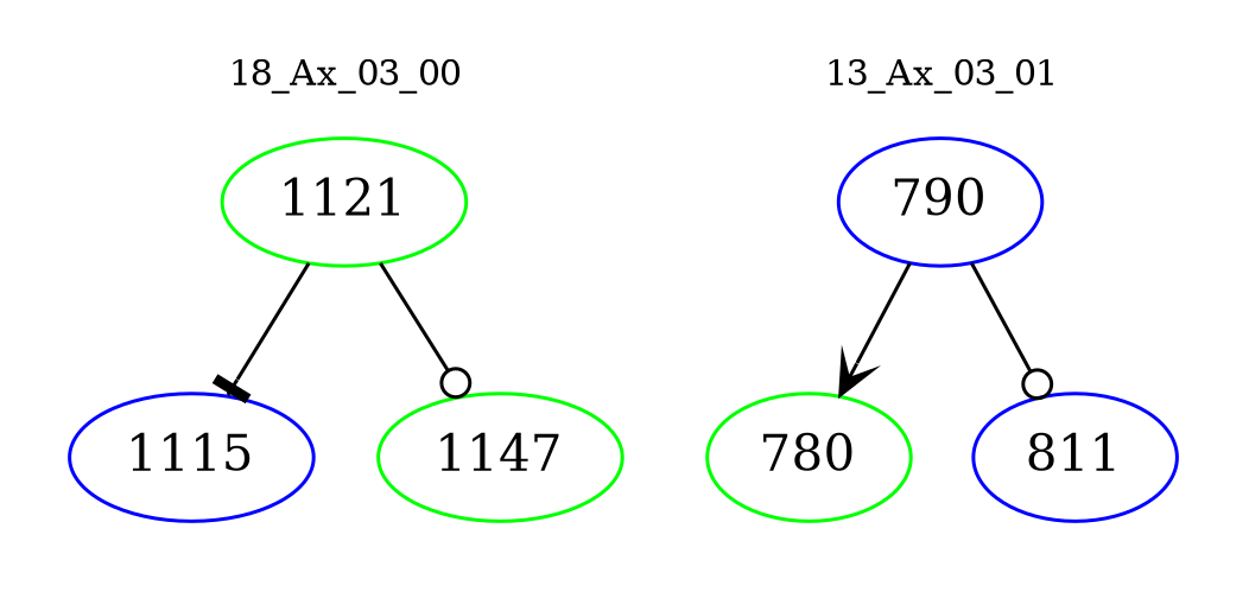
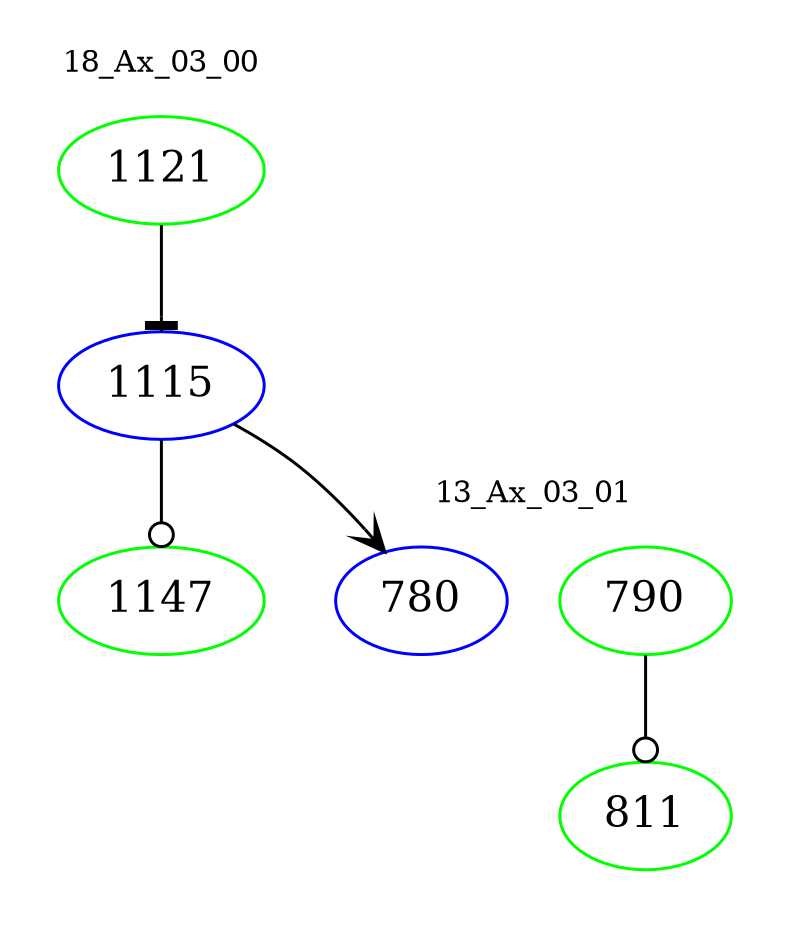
  digraph {
    node [color=green]
    edge [arrowhead=odot color=black]
    n1 [label=1121]
    n2 [color=blue label=1115]
    n3 [label=1147]
-   n4 [color=blue label=790]
-   n5 [label=780]
-   n6 [color=blue label=811]
+   n4 [label=790]
+   n5 [color=blue label=780]
+   n6 [label=811]
    subgraph cluster_1 {
      color=white
      fontsize=10
      label="18_Ax_03_00"
      n1
      n2
      n3
    }
    subgraph cluster_2 {
      color=white
      fontsize=10
      label="13_Ax_03_01"
      n4
      n5
      n6
    }
    n1 -> n2 [arrowhead=tee]
-   n1 -> n3
-   n4 -> n5 [arrowhead=vee]
+   n2 -> n3
+   n2 -> n5 [arrowhead=vee]
    n4 -> n6
  }
